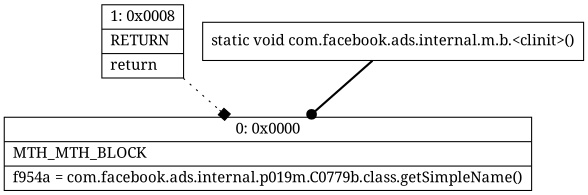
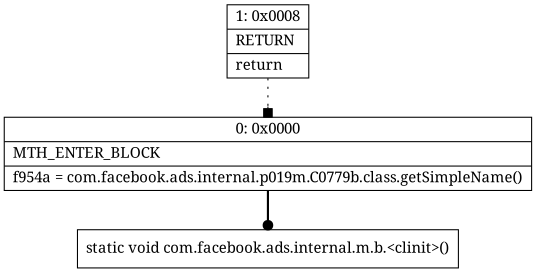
  digraph {
    fontname="Noto Serif"
    node [fontname="Noto Serif" shape=record]
    edge [fontname="Noto Serif"]
-   n1 [label="{0\:\ 0x0000|MTH_MTH_BLOCK\l|f954a = com.facebook.ads.internal.p019m.C0779b.class.getSimpleName()\l}"]
+   n1 [label="{0\:\ 0x0000|MTH_ENTER_BLOCK\l|f954a = com.facebook.ads.internal.p019m.C0779b.class.getSimpleName()\l}"]
    n2 [label="{1\:\ 0x0008|RETURN\l|return\l}"]
    n3 [label="{static void com.facebook.ads.internal.m.b.\<clinit\>() }"]
    n2 -> n1 [arrowhead=box style=dotted]
-   n3 -> n1 [arrowhead=dot style=bold]
+   n1 -> n3 [arrowhead=dot style=bold]
  }
